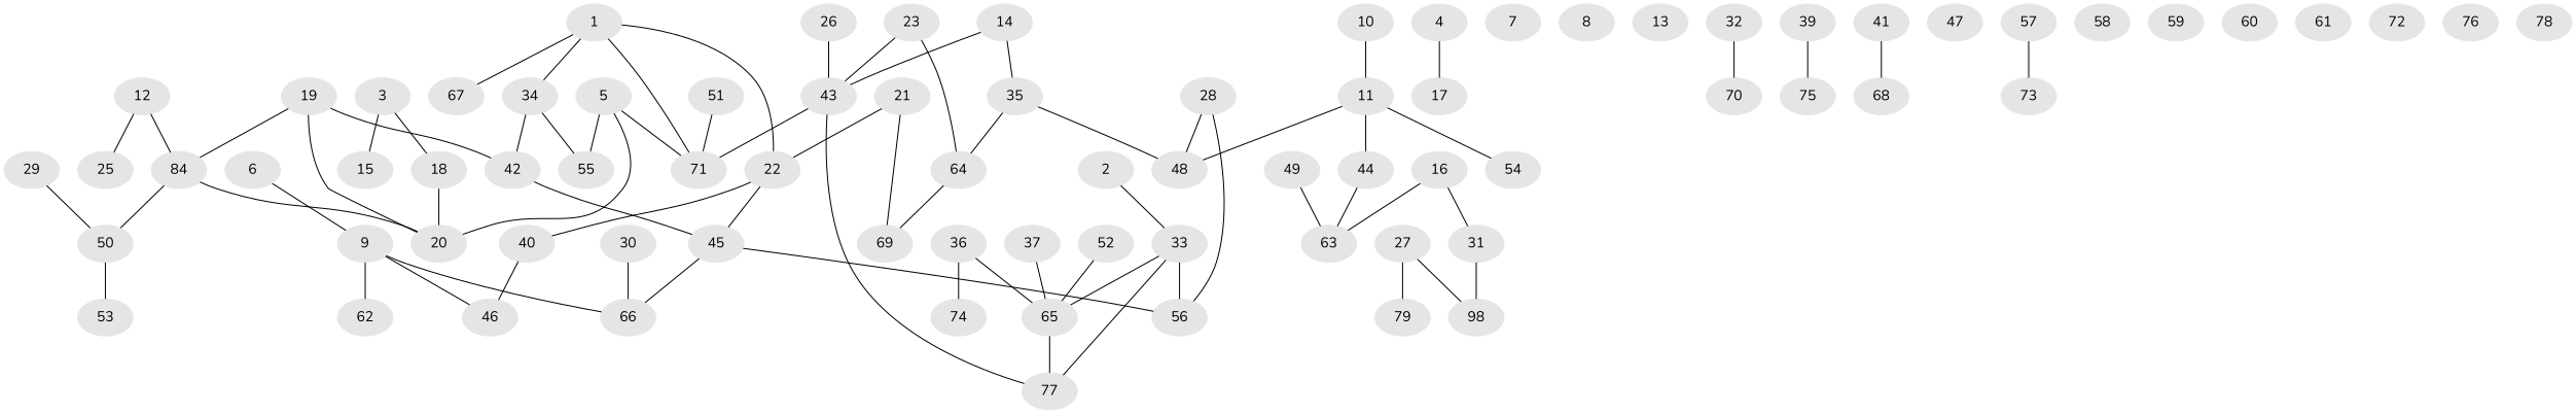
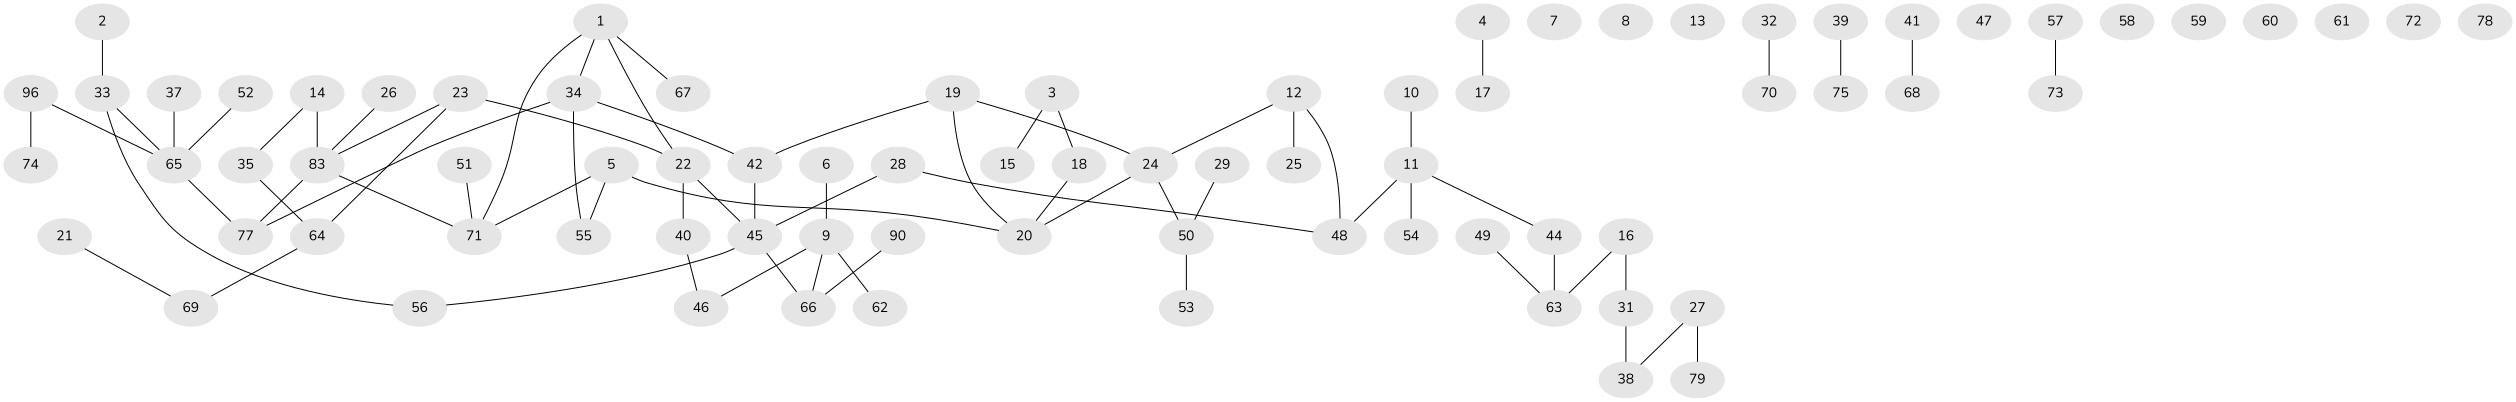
  graph {
    fontname=Nunito
    node [color=gray90 fontname=Nunito style=filled]
    edge [fontname=Nunito]
    1
    22
    34
    67
    71
    40
    45
    55
    42
    77
    2
    33
    56
    65
    3
    15
    18
    20
    4
    17
    5
    6
    9
    46
    62
    66
    7
    8
    10
    11
    44
    48
    54
    63
    12
-   24 [label=84]
+   24
    25
    50
    13
    14
    35
-   43
+   43 [label=83]
    64
    16
    31
-   38 [label=98]
+   38
    19
    21
    69
    23
    53
    26
    27
    79
    28
    29
-   30
+   30 [label=90]
    32
    70
-   36
+   36 [label=96]
    74
    37
    39
    75
    41
    68
    47
    49
    51
    52
    57
    73
    58
    59
    60
    61
    72
-   76
    78
    1 -- 22
    1 -- 34
    1 -- 67
    1 -- 71
    22 -- 40
    22 -- 45
    34 -- 55
    34 -- 42
-   33 -- 77
+   34 -- 77
    40 -- 46
    45 -- 56
    45 -- 66
    42 -- 45
    2 -- 33
    33 -- 56
    33 -- 65
    65 -- 77
    3 -- 15
    3 -- 18
    18 -- 20
    4 -- 17
    5 -- 71
    5 -- 55
    5 -- 20
    6 -- 9
    9 -- 46
    9 -- 62
    9 -- 66
    10 -- 11
    11 -- 44
    11 -- 48
    11 -- 54
    44 -- 63
-   35 -- 48
+   12 -- 48
    12 -- 24
    12 -- 25
    24 -- 20
    24 -- 50
    50 -- 53
    14 -- 35
    14 -- 43
    35 -- 64
    43 -- 71
    43 -- 77
    64 -- 69
    16 -- 63
    16 -- 31
    31 -- 38
    19 -- 42
    19 -- 20
    19 -- 24
-   21 -- 22
+   23 -- 22
    21 -- 69
    23 -- 43
    23 -- 64
    26 -- 43
    27 -- 38
    27 -- 79
-   28 -- 56
+   28 -- 45
    28 -- 48
    29 -- 50
    30 -- 66
    32 -- 70
    36 -- 65
    36 -- 74
    37 -- 65
    39 -- 75
    41 -- 68
    49 -- 63
    51 -- 71
    52 -- 65
    57 -- 73
  }
